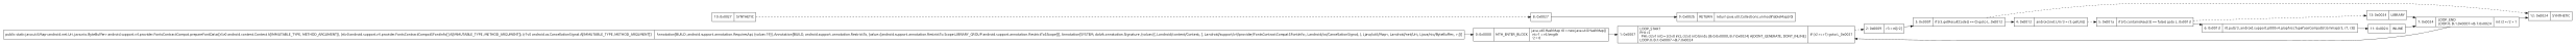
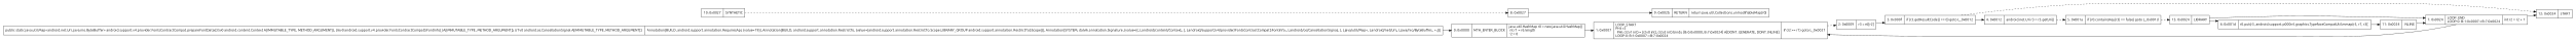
  digraph {
    fontname=Ubuntu
    rankdir=LR
    node [fontname=Ubuntu shape=record]
    edge [fontname=Ubuntu]
    n1 [label="{0\:\ 0x0000|MTH_ENTER_BLOCK\l|java.util.HashMap r0 = new java.util.HashMap()\lint r1 = r6.length\lr2 = 0\l}"]
    n2 [label="{1\:\ 0x0007|LOOP_START\lPHI: r2 \l  PHI: (r2v1 int) = (r2v0 int), (r2v2 int) binds: [B:0:0x0000, B:7:0x0024] A[DONT_GENERATE, DONT_INLINE]\lLOOP:0: B:1:0x0007\-\>B:7:0x0024\l|if (r2 \>= r1) goto L_0x0027\l}"]
    n3 [label="{2\:\ 0x0009|r3 = r6[r2]\l}"]
    n4 [label="{3\:\ 0x000f|if (r3.getResultCode() == 0) goto L_0x0012\l}"]
    n5 [label="{10\:\ 0x0027|SYNTHETIC\l}"]
    n6 [label="{8\:\ 0x0027}"]
    n7 [label="{4\:\ 0x0012|android.net.Uri r3 = r3.getUri()\l}"]
-   n8 [label="{12\:\ 0x0024|SYNTHETIC\l}"]
+   n8 [label="{12\:\ 0x0024|START\l}"]
    n9 [label="{5\:\ 0x001a|if (r0.containsKey(r3) == false) goto L_0x001d\l}"]
    n10 [label="{6\:\ 0x001d|r0.put(r3, android.support.p000v4.graphics.TypefaceCompatUtil.mmap(r5, r7, r3))\l}"]
    n11 [label="{13\:\ 0x0024|LIBRARY\l}"]
    n12 [label="{11\:\ 0x0024|INLINE\l}"]
    n13 [label="{7\:\ 0x0024|LOOP_END\lLOOP:0: B:1:0x0007\-\>B:7:0x0024\l|int r2 = r2 + 1\l}"]
    n14 [label="{9\:\ 0x002b|RETURN\l|return java.util.Collections.unmodifiableMap(r0)\l}"]
    n15 [label="{public static java.util.Map\<android.net.Uri, java.nio.ByteBuffer\> android.support.v4.provider.FontsContractCompat.prepareFontData((r5v0 android.content.Context A[IMMUTABLE_TYPE, METHOD_ARGUMENT]), (r6v0 android.support.v4.provider.FontsContractCompat$FontInfo[] A[IMMUTABLE_TYPE, METHOD_ARGUMENT]), (r7v0 android.os.CancellationSignal A[IMMUTABLE_TYPE, METHOD_ARGUMENT]))  | Annotation[BUILD, android.support.annotation.RequiresApi, \{value=19\}], Annotation[BUILD, android.support.annotation.RestrictTo, \{value=[android.support.annotation.RestrictTo.Scope.LIBRARY_GROUP android.support.annotation.RestrictTo$Scope]\}], Annotation[SYSTEM, dalvik.annotation.Signature, \{value=[(, Landroid\/content\/Context;, [, Landroid\/support\/v4\/provider\/FontsContractCompat$FontInfo;, Landroid\/os\/CancellationSignal;, ), Ljava\/util\/Map\<, Landroid\/net\/Uri;, Ljava\/nio\/ByteBuffer;, \>;]\}]\l}"]
    n1 -> n2
    n2 -> n3 [style=dashed]
    n3 -> n4
    n4 -> n7
    n4 -> n8 [style=dashed]
    n5 -> n6 [style=dashed]
    n6 -> n14
    n7 -> n9 [style=dashed]
-   n9 -> n10
+   n11 -> n10
    n9 -> n11 [style=dashed]
    n10 -> n12
    n11 -> n13
    n12 -> n13
    n13 -> n2
    n13 -> n8
    n15 -> n1
  }
